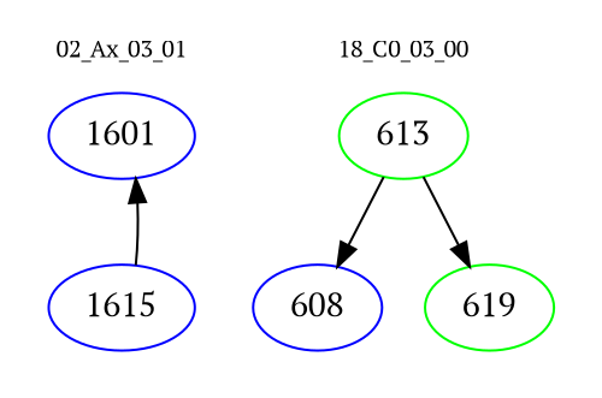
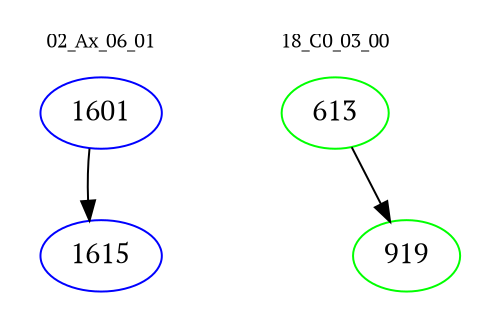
  digraph {
    fontname="PT Serif"
    node [color=blue fontname="PT Serif"]
    edge [color=black fontname="PT Serif"]
    n1 [label=1601]
    n2 [label=1615]
    n3 [color=green label=613]
-   n4 [label=608]
-   n5 [color=green label=619]
+   n5 [color=green label=919]
    subgraph cluster_1 {
      color=white
      fontsize=10
-     label="02_Ax_03_01"
+     label="02_Ax_06_01"
      n1
      n2
    }
    subgraph cluster_2 {
      color=white
      fontsize=10
      label="18_C0_03_00"
      n3
-     n4
      n5
    }
-   n2 -> n1
-   n3 -> n4
+   n1 -> n2
    n3 -> n5
  }
